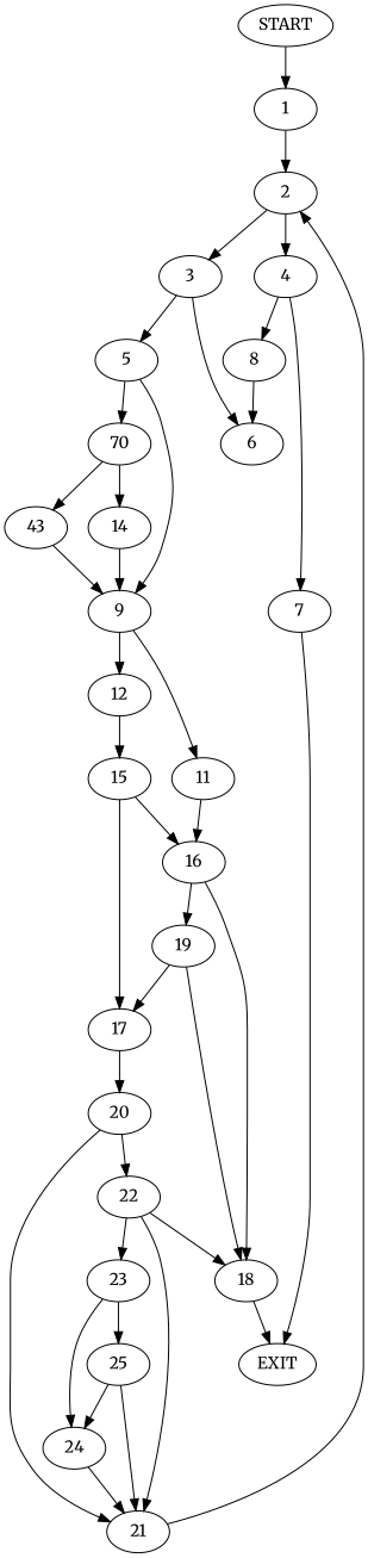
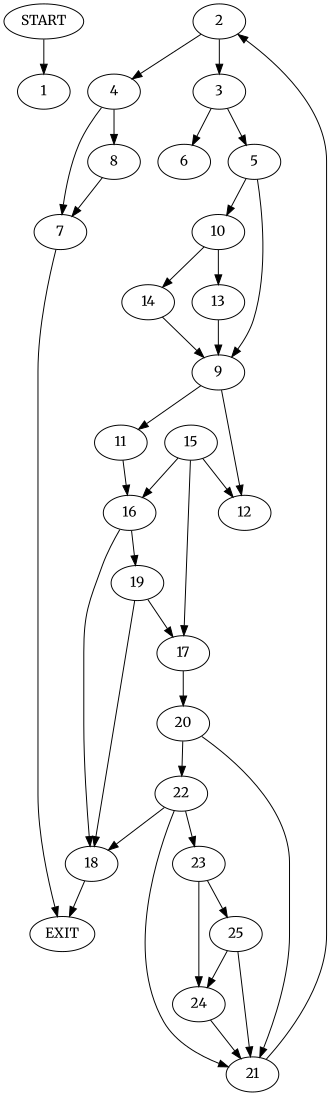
  digraph {
    fontname=Merriweather
    node [fontname=Merriweather]
    edge [fontname=Merriweather]
    n1 [label=START]
    1
    2
    n4 [label=EXIT]
    3
    4
    5
    6
    7
    8
    9
-   10 [label=70]
+   10
    11
    12
-   13 [label=43]
+   13
    14
    16
    15
    17
    18
    19
    20
    21
    22
    23
    24
    25
    n1 -> 1
-   1 -> 2
    2 -> 3
    2 -> 4
    3 -> 5
    3 -> 6
    4 -> 7
    4 -> 8
    5 -> 9
    5 -> 10
    7 -> n4
-   8 -> 6
+   8 -> 7
    9 -> 11
    9 -> 12
    10 -> 13
    10 -> 14
    11 -> 16
-   12 -> 15
+   15 -> 12
    13 -> 9
    14 -> 9
    16 -> 18
    16 -> 19
    15 -> 16
    15 -> 17
    17 -> 20
    18 -> n4
    19 -> 17
    19 -> 18
    20 -> 21
    20 -> 22
    21 -> 2
    22 -> 18
    22 -> 21
    22 -> 23
    23 -> 24
    23 -> 25
    24 -> 21
    25 -> 21
    25 -> 24
  }
